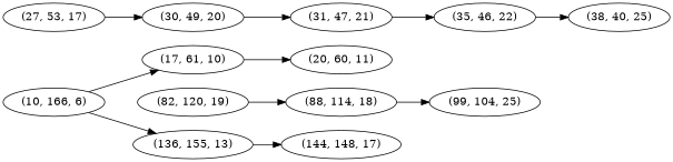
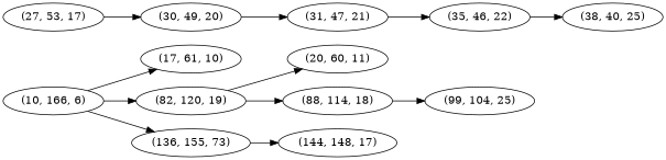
  digraph {
    rankdir=LR
    "(10, 166, 6)"
    "(17, 61, 10)"
    n3 [label="(82, 120, 19)"]
-   "(136, 155, 13)"
+   "(136, 155, 13)" [label="(136, 155, 73)"]
    "(20, 60, 11)"
    "(88, 114, 18)"
    "(144, 148, 17)"
    "(27, 53, 17)"
    "(30, 49, 20)"
    "(31, 47, 21)"
    n11 [label="(35, 46, 22)"]
    n12 [label="(38, 40, 25)"]
    "(99, 104, 25)"
    "(10, 166, 6)" -> "(17, 61, 10)"
+   "(10, 166, 6)" -> n3
    "(10, 166, 6)" -> "(136, 155, 13)"
-   "(17, 61, 10)" -> "(20, 60, 11)"
+   n3 -> "(20, 60, 11)"
    n3 -> "(88, 114, 18)"
    "(136, 155, 13)" -> "(144, 148, 17)"
    "(88, 114, 18)" -> "(99, 104, 25)"
    "(27, 53, 17)" -> "(30, 49, 20)"
    "(30, 49, 20)" -> "(31, 47, 21)"
    "(31, 47, 21)" -> n11
    n11 -> n12
  }
